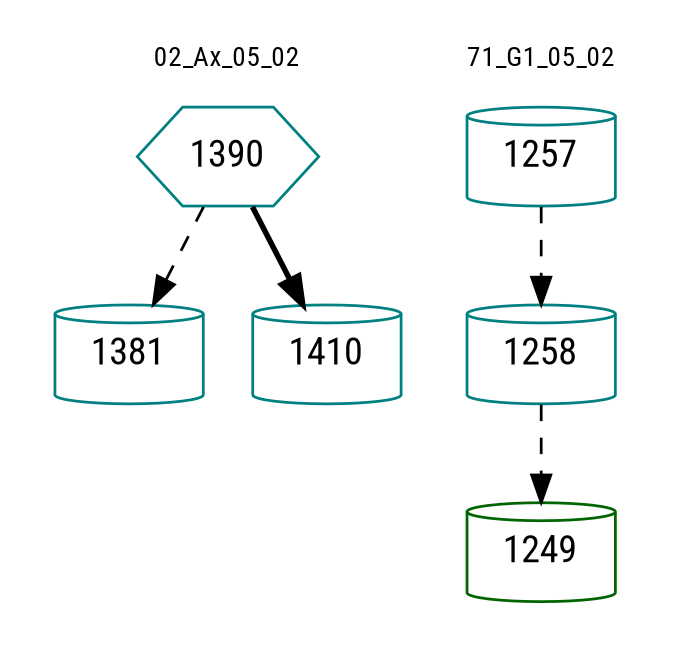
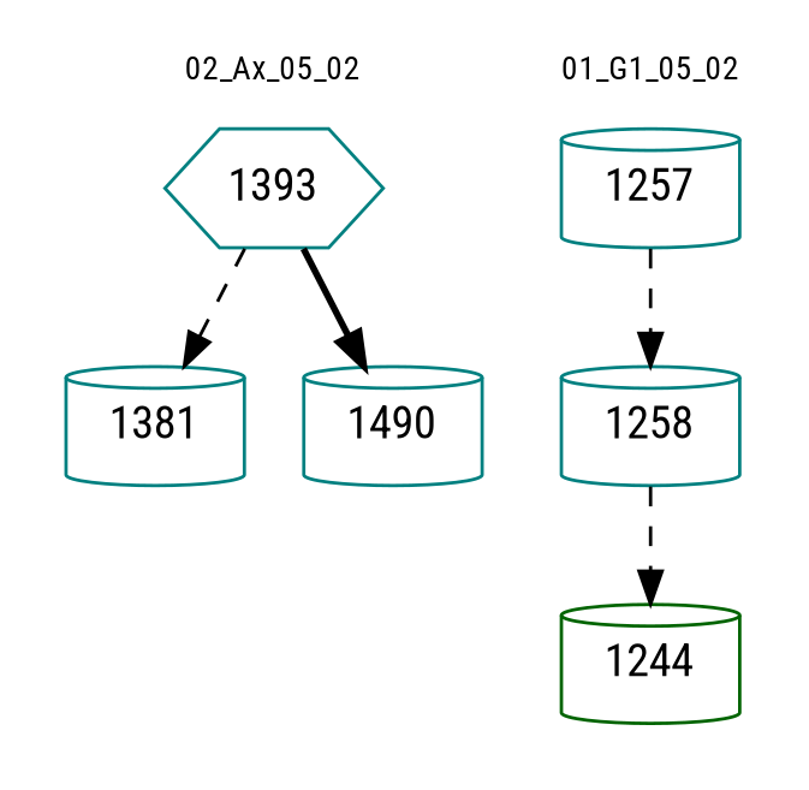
  digraph {
    fontname="Roboto Condensed"
    node [color=teal fontname="Roboto Condensed" shape=cylinder]
    edge [color=black fontname="Roboto Condensed" style=dashed]
-   n1 [label=1390 shape=hexagon]
+   n1 [label=1393 shape=hexagon]
    n2 [label=1381]
-   n3 [label=1410]
+   n3 [label=1490]
    n4 [label=1258]
-   n5 [color=darkgreen label=1249]
+   n5 [color=darkgreen label=1244]
    n6 [label=1257]
    subgraph cluster_1 {
      color=white
      fontsize=10
      label="02_Ax_05_02"
      n1
      n2
      n3
    }
    subgraph cluster_2 {
      color=white
      fontsize=10
-     label="71_G1_05_02"
+     label="01_G1_05_02"
      n4
      n5
      n6
    }
    n1 -> n2
    n1 -> n3 [style=bold]
    n4 -> n5
    n6 -> n4
  }
